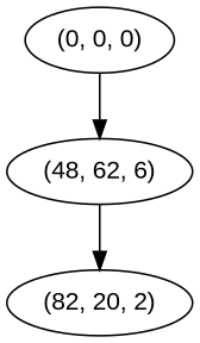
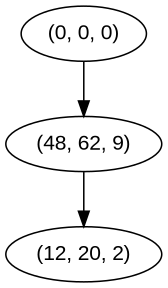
  digraph {
    fontname="Liberation Sans"
    node [fontname="Liberation Sans"]
    edge [fontname="Liberation Sans"]
    "(0, 0, 0)"
-   "(48, 62, 9)" [label="(48, 62, 6)"]
-   "(12, 20, 2)" [label="(82, 20, 2)"]
+   "(48, 62, 9)"
+   "(12, 20, 2)"
    "(0, 0, 0)" -> "(48, 62, 9)"
    "(48, 62, 9)" -> "(12, 20, 2)"
  }
